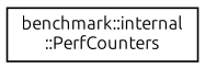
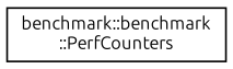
  digraph {
    rankdir=LR
    fontname=Ubuntu
-   n1 [color=black fillcolor=white fontname=Ubuntu fontsize=10 height=0.2 label="benchmark::internal\l::PerfCounters" shape=record style=filled width=0.4]
+   n1 [color=black fillcolor=white fontname=Ubuntu fontsize=10 height=0.2 label="benchmark::benchmark\l::PerfCounters" shape=record style=filled width=0.4]
  }
